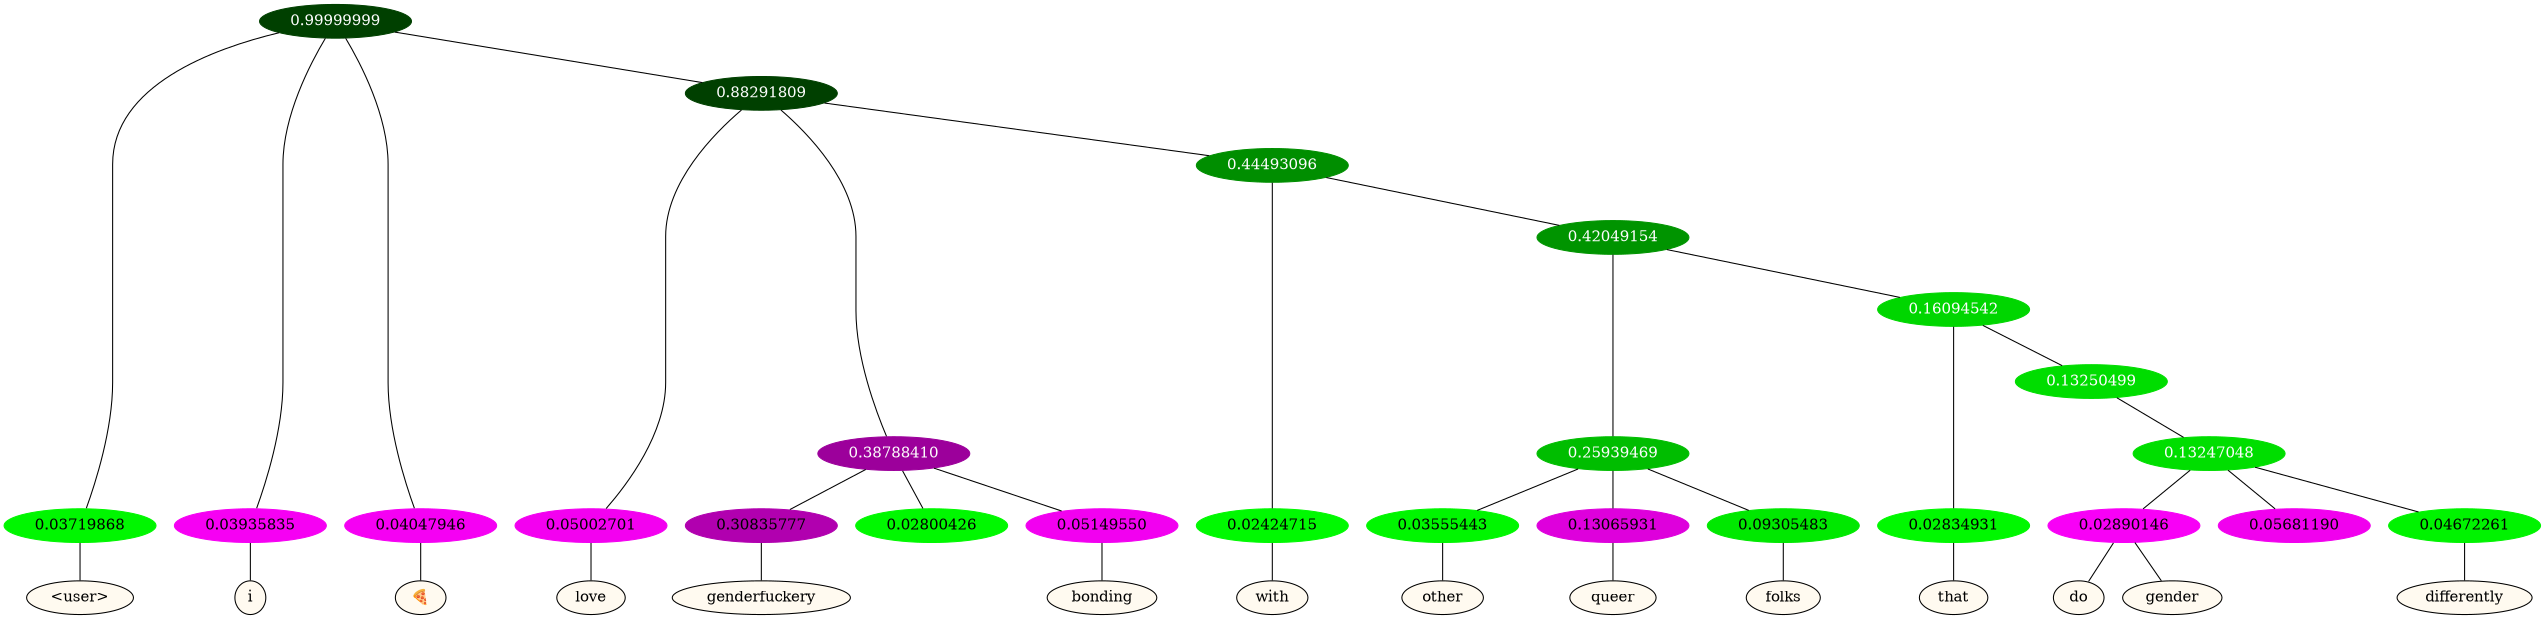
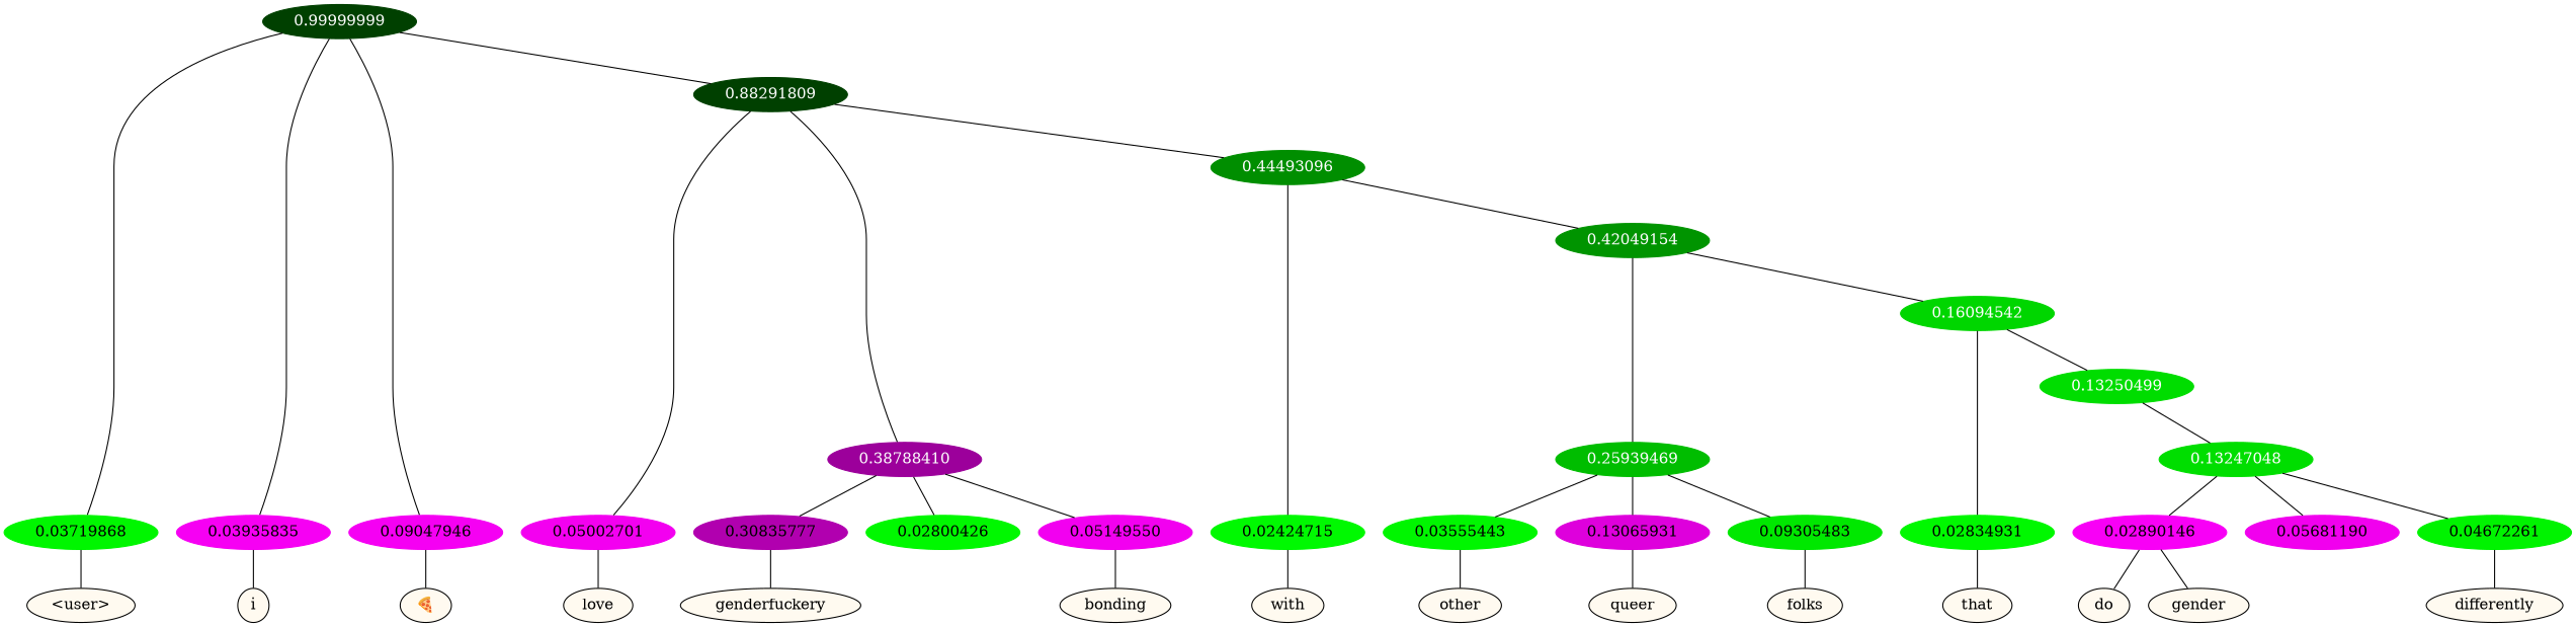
  graph {
    node [color=black format=png nodesep=0.001 ordering=out overlap_scaling=0.01 ranksep=0.001 style=filled fontcolor=black]
    n1 [fillcolor=floralwhite height=0.15 label="\<user\>" style="filled,solid" width=0.15 fontcolor=""]
    n2 [fillcolor=floralwhite height=0.15 label=i style="filled,solid" width=0.15 fontcolor=""]
    n3 [fillcolor=floralwhite height=0.15 label=love style="filled,solid" width=0.15 fontcolor=""]
    n4 [fillcolor=floralwhite height=0.15 label=genderfuckery style="filled,solid" width=0.15 fontcolor=""]
    n5 [fillcolor=floralwhite height=0.15 label=bonding style="filled,solid" width=0.15 fontcolor=""]
    n6 [fillcolor=floralwhite height=0.15 label=with style="filled,solid" width=0.15 fontcolor=""]
    n7 [fillcolor=floralwhite height=0.15 label=other style="filled,solid" width=0.15 fontcolor=""]
    n8 [fillcolor=floralwhite height=0.15 label=queer style="filled,solid" width=0.15 fontcolor=""]
    n9 [fillcolor=floralwhite height=0.15 label=folks style="filled,solid" width=0.15 fontcolor=""]
    n10 [fillcolor=floralwhite height=0.15 label=that style="filled,solid" width=0.15 fontcolor=""]
    n11 [fillcolor=floralwhite height=0.15 label=do style="filled,solid" width=0.15 fontcolor=""]
    n12 [fillcolor=floralwhite height=0.15 label=gender style="filled,solid" width=0.15 fontcolor=""]
    n13 [fillcolor=floralwhite height=0.15 label=differently style="filled,solid" width=0.15 fontcolor=""]
    n14 [fillcolor=floralwhite height=0.15 label="🍕" style="filled,solid" width=0.15 fontcolor=""]
    n15 [color="0.334 1.000 0.963" height=0.15 label=0.03719868 width=0.15]
    n16 [color="0.835 1.000 0.961" height=0.15 label=0.03935835 width=0.15]
    n17 [color="0.835 1.000 0.950" height=0.15 label=0.05002701 width=0.15]
    n18 [color="0.835 1.000 0.692" height=0.15 label=0.30835777 width=0.15]
    n19 [color="0.334 1.000 0.972" height=0.15 label=0.02800426 width=0.15]
    n20 [color="0.835 1.000 0.949" height=0.15 label=0.05149550 width=0.15]
    n21 [color="0.334 1.000 0.976" height=0.15 label=0.02424715 width=0.15]
    n22 [color="0.334 1.000 0.964" height=0.15 label=0.03555443 width=0.15]
    n23 [color="0.835 1.000 0.869" height=0.15 label=0.13065931 width=0.15]
    n24 [color="0.334 1.000 0.907" height=0.15 label=0.09305483 width=0.15]
    n25 [color="0.334 1.000 0.972" height=0.15 label=0.02834931 width=0.15]
    n26 [color="0.835 1.000 0.971" height=0.15 label=0.02890146 width=0.15]
    n27 [color="0.835 1.000 0.943" height=0.15 label=0.05681190 width=0.15]
    n28 [color="0.334 1.000 0.953" height=0.15 label=0.04672261 width=0.15]
-   n29 [color="0.835 1.000 0.960" height=0.15 label=0.04047946 width=0.15]
+   n29 [color="0.835 1.000 0.960" height=0.15 label=0.09047946 width=0.15]
    n30 [color="0.334 1.000 0.250" fontcolor=grey99 height=0.15 label=0.99999999 width=0.15]
    n31 [color="0.334 1.000 0.250" fontcolor=grey99 height=0.15 label=0.88291809 width=0.15]
    n32 [color="0.835 1.000 0.612" fontcolor=grey99 height=0.15 label=0.38788410 width=0.15]
    n33 [color="0.334 1.000 0.555" fontcolor=grey99 height=0.15 label=0.44493096 width=0.15]
    n34 [color="0.334 1.000 0.580" fontcolor=grey99 height=0.15 label=0.42049154 width=0.15]
    n35 [color="0.334 1.000 0.741" fontcolor=grey99 height=0.15 label=0.25939469 width=0.15]
    n36 [color="0.334 1.000 0.839" fontcolor=grey99 height=0.15 label=0.16094542 width=0.15]
    n37 [color="0.334 1.000 0.867" fontcolor=grey99 height=0.15 label=0.13250499 width=0.15]
    n38 [color="0.334 1.000 0.868" fontcolor=grey99 height=0.15 label=0.13247048 width=0.15]
    subgraph sub_1 {
      rank=same
      n1
      n2
      n3
      n4
      n5
      n6
      n7
      n8
      n9
      n10
      n11
      n12
      n13
      n14
    }
    subgraph sub_2 {
      rank=same
      n15
      n16
      n17
      n18
      n19
      n20
      n21
      n22
      n23
      n24
      n25
      n26
      n27
      n28
      n29
    }
    n15 -- n1
    n16 -- n2
    n17 -- n3
    n18 -- n4
    n20 -- n5
    n21 -- n6
    n22 -- n7
    n23 -- n8
    n24 -- n9
    n25 -- n10
    n26 -- n11
    n26 -- n12
    n28 -- n13
    n29 -- n14
    n30 -- n15
    n30 -- n16
    n30 -- n29
    n30 -- n31
    n31 -- n17
    n31 -- n32
    n31 -- n33
    n32 -- n18
    n32 -- n19
    n32 -- n20
    n33 -- n21
    n33 -- n34
    n34 -- n35
    n34 -- n36
    n35 -- n22
    n35 -- n23
    n35 -- n24
    n36 -- n25
    n36 -- n37
    n37 -- n38
    n38 -- n26
    n38 -- n27
    n38 -- n28
  }
